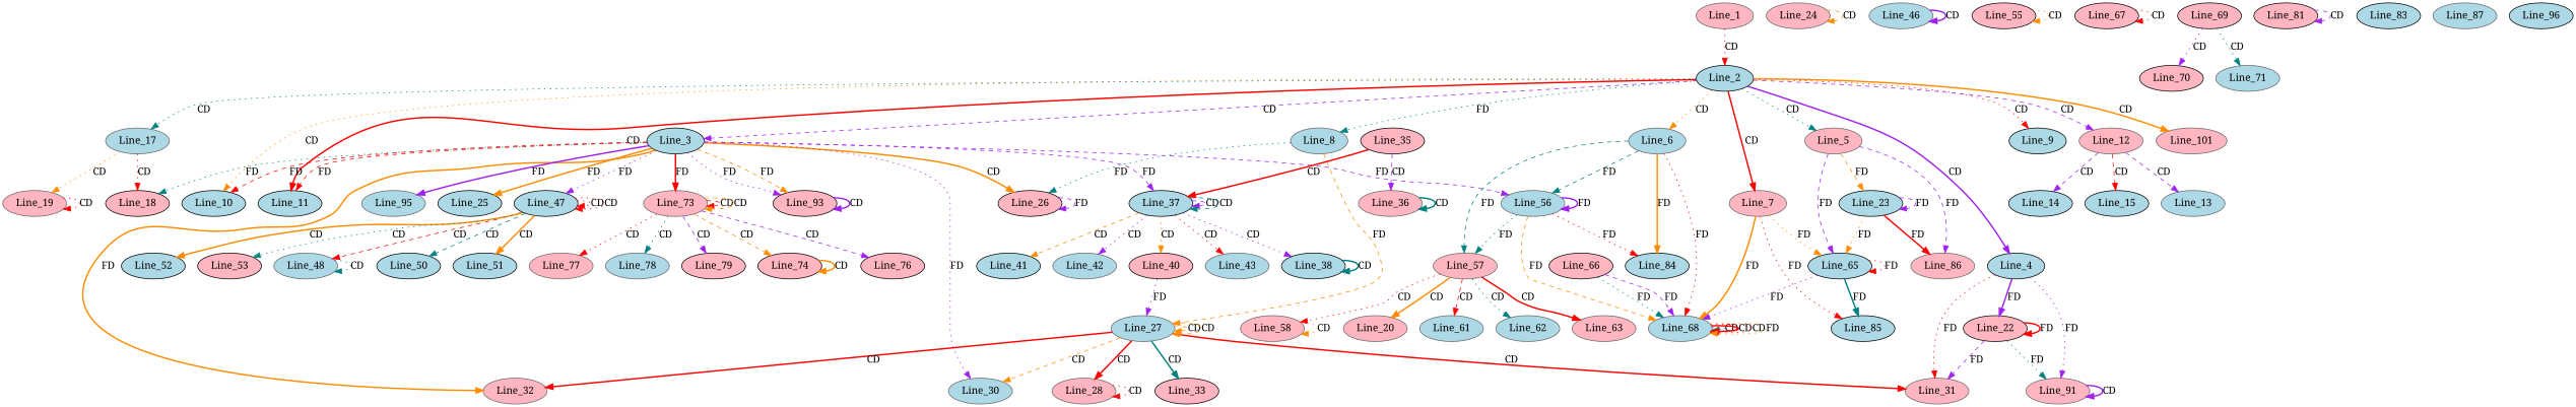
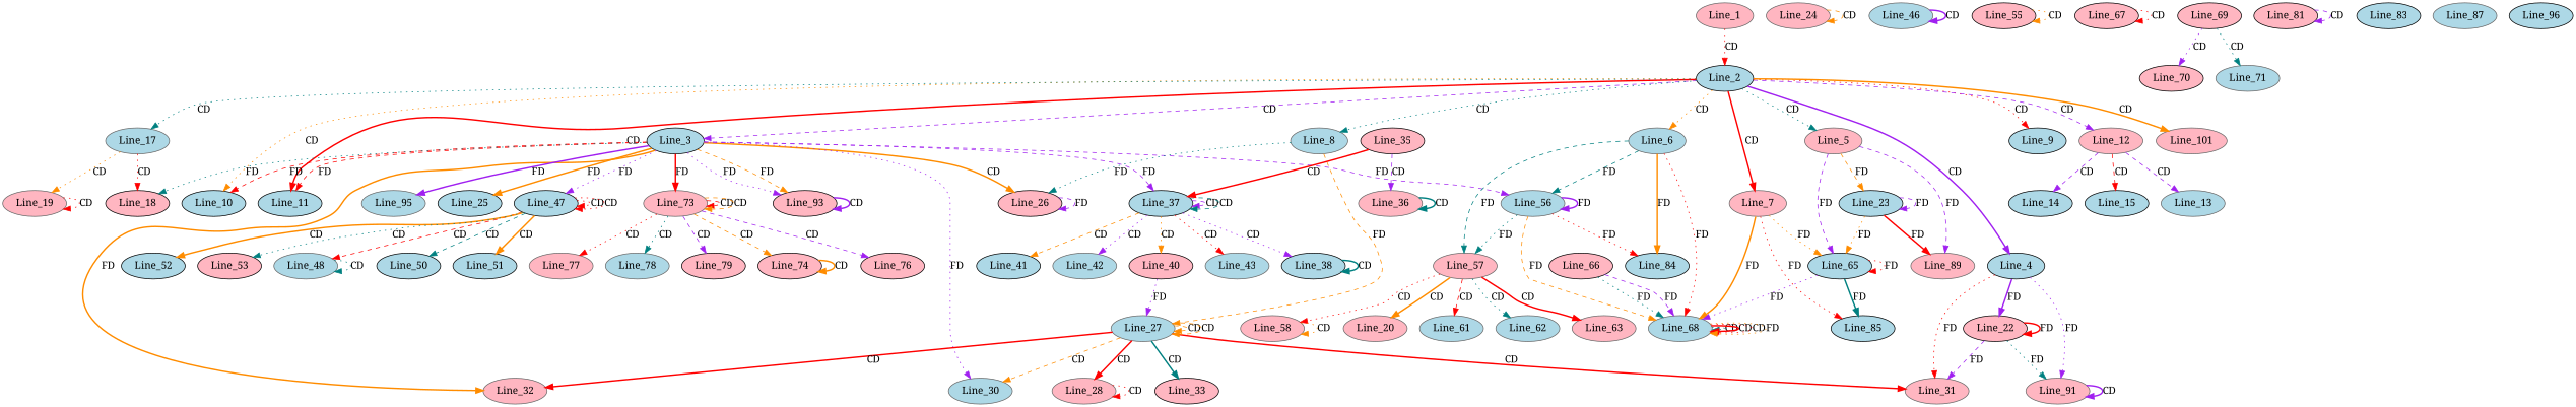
  digraph {
    fontname="Noto Serif"
    node [color=black fillcolor=lightblue fontname="Noto Serif" style=filled]
    edge [color=red fontname="Noto Serif" style=dotted]
    Line_1 [color=gray40 fillcolor=lightpink]
    Line_2
    Line_3
    Line_4
    Line_5 [color=gray40 fillcolor=lightpink]
    Line_6 [color=gray40]
    Line_7 [color=gray40 fillcolor=lightpink]
    Line_8 [color=gray40]
    Line_9
    Line_10
    Line_11
    Line_12 [color=gray40 fillcolor=lightpink]
    Line_17 [color=gray40]
    Line_101 [color=gray40 fillcolor=lightpink]
    Line_18 [fillcolor=lightpink]
    Line_25
    Line_26 [fillcolor=lightpink]
    Line_30 [color=gray40]
    Line_32 [color=gray40 fillcolor=lightpink]
    Line_37
    Line_47
    Line_56 [color=gray40]
    Line_73 [color=gray40 fillcolor=lightpink]
    Line_93 [fillcolor=lightpink]
    Line_95 [color=gray40]
    Line_22 [fillcolor=lightpink]
    Line_31 [color=gray40 fillcolor=lightpink]
    Line_91 [color=gray40 fillcolor=lightpink]
    Line_23
    Line_65
-   Line_86 [color=gray40 fillcolor=lightpink]
+   Line_86 [color=gray40 fillcolor=lightpink label=Line_89]
    Line_57 [color=gray40 fillcolor=lightpink]
    Line_68 [color=gray40]
    Line_84
    Line_85
    Line_27 [color=gray40]
    Line_13 [color=gray40]
    Line_14
    Line_15
    Line_19 [color=gray40 fillcolor=lightpink]
    Line_38
    Line_40 [fillcolor=lightpink]
    Line_41
    Line_42 [color=gray40]
    Line_43 [color=gray40]
    Line_48 [color=gray40]
    Line_50
    Line_51
    Line_52
    Line_53 [fillcolor=lightpink]
    Line_74 [fillcolor=lightpink]
    Line_76 [fillcolor=lightpink]
    Line_77 [color=gray40 fillcolor=lightpink]
    Line_78 [color=gray40]
    Line_79 [fillcolor=lightpink]
    Line_58 [color=gray40 fillcolor=lightpink]
    n57 [color=gray40 fillcolor=lightpink label=Line_20]
    Line_61 [color=gray40]
    Line_62 [color=gray40]
    Line_63 [color=gray40 fillcolor=lightpink]
    Line_28 [color=gray40 fillcolor=lightpink]
    Line_33 [fillcolor=lightpink]
    Line_24 [color=gray40 fillcolor=lightpink]
    Line_35 [fillcolor=lightpink]
    Line_36 [color=gray40 fillcolor=lightpink]
    Line_46 [color=gray40]
    Line_55 [fillcolor=lightpink]
    Line_67 [fillcolor=lightpink]
    Line_66 [fillcolor=lightpink]
    Line_69 [fillcolor=lightpink]
    Line_70 [fillcolor=lightpink]
    Line_71 [color=gray40]
    Line_81 [fillcolor=lightpink]
    Line_83
    Line_87 [color=gray40]
    Line_96
    Line_1 -> Line_2 [label=CD]
    Line_2 -> Line_3 [color=purple label=CD style=dashed]
    Line_2 -> Line_4 [color=purple label=CD style=bold]
    Line_2 -> Line_5 [color=teal label=CD]
    Line_2 -> Line_6 [color=darkorange label=CD]
    Line_2 -> Line_7 [label=CD style=bold]
-   Line_2 -> Line_8 [color=teal label=FD]
+   Line_2 -> Line_8 [color=teal label=CD]
    Line_2 -> Line_9 [label=CD]
    Line_2 -> Line_10 [color=darkorange label=CD]
    Line_2 -> Line_11 [label=CD style=bold]
    Line_2 -> Line_12 [color=purple label=CD style=dashed]
    Line_2 -> Line_17 [color=teal label=CD]
    Line_2 -> Line_101 [color=darkorange label=CD style=bold]
    Line_3 -> Line_10 [label=FD style=dashed]
    Line_3 -> Line_11 [label=FD style=dashed]
    Line_3 -> Line_18 [color=teal label=FD]
    Line_3 -> Line_25 [color=darkorange label=FD style=bold]
    Line_3 -> Line_26 [color=darkorange label=CD style=bold]
    Line_3 -> Line_30 [color=purple label=FD]
    Line_3 -> Line_32 [color=darkorange label=FD style=bold]
    Line_3 -> Line_37 [color=purple label=FD style=dashed]
    Line_3 -> Line_47 [color=purple label=FD]
    Line_3 -> Line_56 [color=purple label=FD style=dashed]
    Line_3 -> Line_73 [label=FD style=bold]
    Line_3 -> Line_93 [color=darkorange label=FD style=dashed]
    Line_3 -> Line_93 [color=purple label=FD]
    Line_3 -> Line_95 [color=purple label=FD style=bold]
    Line_4 -> Line_22 [color=purple label=FD style=bold]
    Line_4 -> Line_31 [label=FD]
    Line_4 -> Line_91 [color=purple label=FD]
    Line_5 -> Line_23 [color=darkorange label=FD style=dashed]
    Line_5 -> Line_65 [color=purple label=FD style=dashed]
    Line_5 -> Line_86 [color=purple label=FD style=dashed]
    Line_6 -> Line_56 [color=teal label=FD style=dashed]
    Line_6 -> Line_57 [color=teal label=FD style=dashed]
    Line_6 -> Line_68 [label=FD]
    Line_6 -> Line_84 [color=darkorange label=FD style=bold]
    Line_7 -> Line_65 [color=darkorange label=FD]
    Line_7 -> Line_68 [color=darkorange label=FD style=bold]
    Line_7 -> Line_85 [label=FD]
    Line_8 -> Line_26 [color=teal label=FD]
    Line_8 -> Line_27 [color=darkorange label=FD style=dashed]
    Line_12 -> Line_13 [color=purple label=CD style=dashed]
    Line_12 -> Line_14 [color=purple label=CD style=dashed]
    Line_12 -> Line_15 [label=CD style=dashed]
    Line_17 -> Line_18 [label=CD]
    Line_17 -> Line_19 [color=darkorange label=CD]
    Line_26 -> Line_26 [color=purple label=FD style=dashed]
    Line_37 -> Line_37 [color=purple label=CD style=dashed]
    Line_37 -> Line_37 [color=teal label=CD style=dashed]
    Line_37 -> Line_38 [color=purple label=CD]
    Line_37 -> Line_40 [color=darkorange label=CD]
    Line_37 -> Line_41 [color=darkorange label=CD style=dashed]
    Line_37 -> Line_42 [color=purple label=CD]
    Line_37 -> Line_43 [label=CD]
    Line_47 -> Line_47 [label=CD]
    Line_47 -> Line_47 [label=CD]
    Line_47 -> Line_48 [label=CD style=dashed]
    Line_47 -> Line_50 [color=teal label=CD style=dashed]
    Line_47 -> Line_51 [color=darkorange label=CD style=bold]
    Line_47 -> Line_52 [color=darkorange label=CD style=bold]
    Line_47 -> Line_53 [color=teal label=CD]
    Line_56 -> Line_56 [color=purple label=FD style=bold]
    Line_56 -> Line_57 [color=teal label=FD]
    Line_56 -> Line_68 [color=darkorange label=FD style=dashed]
    Line_56 -> Line_84 [label=FD]
    Line_73 -> Line_73 [label=CD style=dashed]
    Line_73 -> Line_73 [color=darkorange label=CD style=dashed]
    Line_73 -> Line_74 [color=darkorange label=CD style=dashed]
    Line_73 -> Line_76 [color=purple label=CD style=dashed]
    Line_73 -> Line_77 [label=CD]
    Line_73 -> Line_78 [color=teal label=CD]
    Line_73 -> Line_79 [color=purple label=CD style=dashed]
    Line_93 -> Line_93 [color=purple label=CD style=bold]
    Line_22 -> Line_22 [label=FD style=bold]
    Line_22 -> Line_31 [color=purple label=FD style=dashed]
    Line_22 -> Line_91 [color=teal label=FD]
    Line_91 -> Line_91 [color=purple label=CD style=bold]
    Line_23 -> Line_23 [color=purple label=FD style=dashed]
    Line_23 -> Line_65 [color=darkorange label=FD]
    Line_23 -> Line_86 [label=FD style=bold]
    Line_65 -> Line_65 [label=FD]
    Line_65 -> Line_68 [color=purple label=FD]
    Line_65 -> Line_85 [color=teal label=FD style=bold]
    Line_57 -> Line_58 [label=CD]
    Line_57 -> n57 [color=darkorange label=CD style=bold]
    Line_57 -> Line_61 [label=CD style=dashed]
    Line_57 -> Line_62 [color=teal label=CD]
    Line_57 -> Line_63 [label=CD style=bold]
    Line_68 -> Line_68 [color=teal label=CD]
    Line_68 -> Line_68 [label=CD style=bold]
    Line_68 -> Line_68 [label=CD]
    Line_68 -> Line_68 [color=darkorange label=FD]
    Line_27 -> Line_30 [color=darkorange label=CD style=dashed]
    Line_27 -> Line_32 [label=CD style=bold]
    Line_27 -> Line_31 [label=CD style=bold]
    Line_27 -> Line_27 [color=darkorange label=CD style=dashed]
    Line_27 -> Line_27 [color=darkorange label=CD style=dashed]
    Line_27 -> Line_28 [label=CD style=bold]
    Line_27 -> Line_33 [color=teal label=CD style=bold]
    Line_19 -> Line_19 [label=CD]
    Line_38 -> Line_38 [color=teal label=CD style=bold]
    Line_40 -> Line_27 [color=purple label=FD]
    Line_48 -> Line_48 [color=teal label=CD]
    Line_74 -> Line_74 [color=darkorange label=CD style=bold]
    Line_58 -> Line_58 [color=darkorange label=CD]
    Line_28 -> Line_28 [label=CD]
    Line_24 -> Line_24 [color=darkorange label=CD style=dashed]
    Line_35 -> Line_37 [label=CD style=bold]
    Line_35 -> Line_36 [color=purple label=CD style=dashed]
    Line_36 -> Line_36 [color=teal label=CD style=bold]
    Line_46 -> Line_46 [color=purple label=CD style=bold]
    Line_55 -> Line_55 [color=darkorange label=CD]
    Line_67 -> Line_67 [label=CD]
    Line_66 -> Line_68 [color=teal label=FD]
    Line_66 -> Line_68 [color=purple label=FD style=dashed]
    Line_69 -> Line_70 [color=purple label=CD]
    Line_69 -> Line_71 [color=teal label=CD]
    Line_81 -> Line_81 [color=purple label=CD style=dashed]
  }
